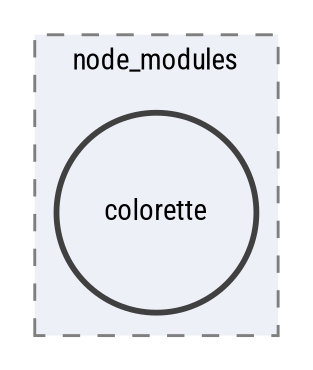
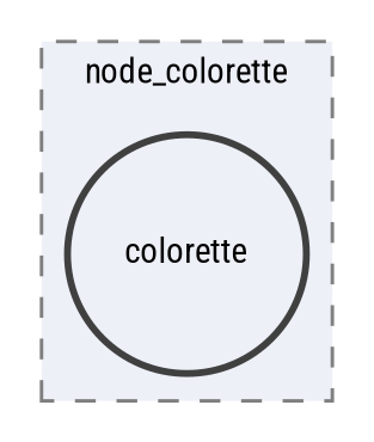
  digraph {
    compound=true
    fontname="Roboto Condensed"
    n1 [color=grey25 fillcolor="#edf0f7" fontname="Roboto Condensed" fontsize=10 height=0.2 label=colorette shape=circle style="filled,bold" width=0.4]
    subgraph cluster_1 {
      bgcolor="#edf0f7"
      fontsize=10
-     label=node_modules
+     label=node_colorette
      pencolor=grey50
      style="filled,dashed"
      n1
    }
  }
